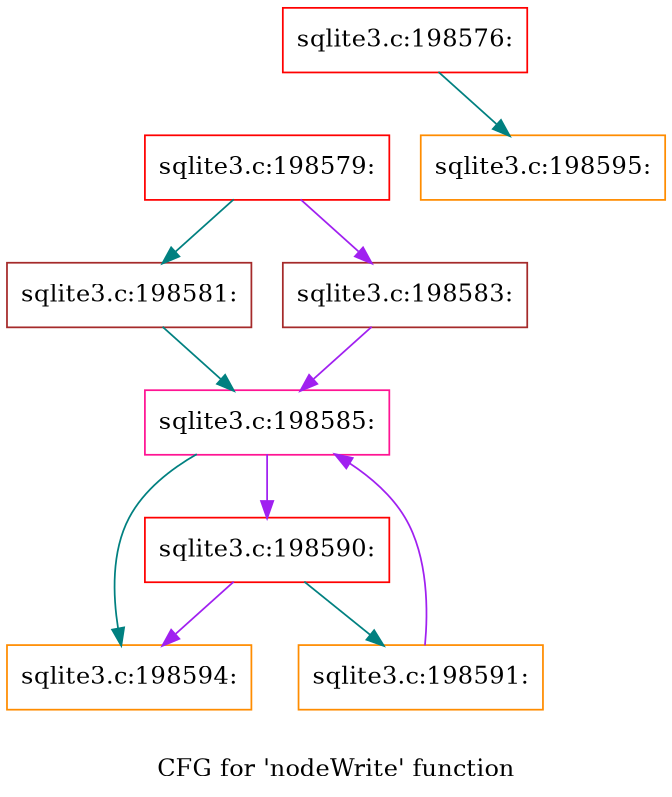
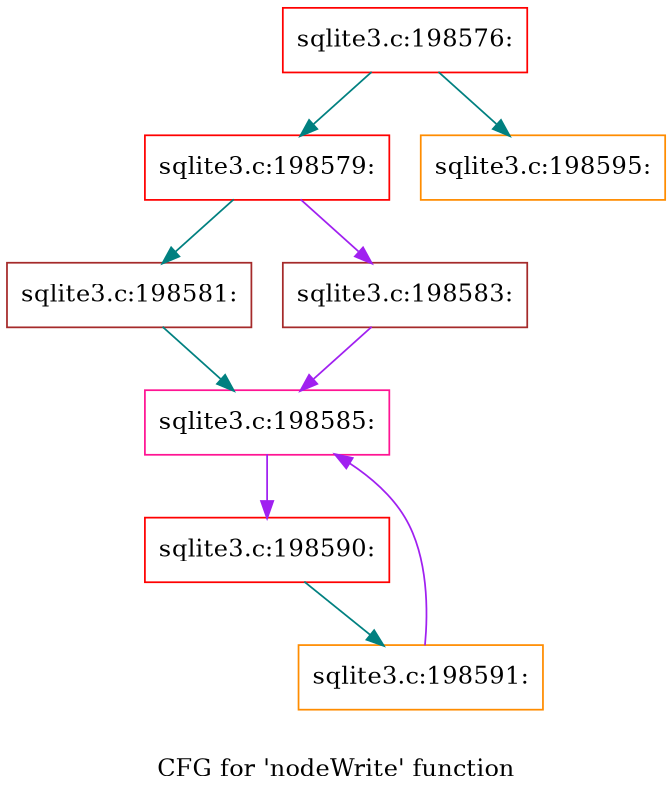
  digraph {
    label="CFG for 'nodeWrite' function"
    node [color=red shape=record]
    edge [color=teal]
    n1 [label="{sqlite3.c:198576:}"]
    n2 [label="{sqlite3.c:198579:}"]
    n3 [color=darkorange label="{sqlite3.c:198595:}"]
    n4 [color=brown label="{sqlite3.c:198581:}"]
    n5 [color=brown label="{sqlite3.c:198583:}"]
    n6 [color=deeppink label="{sqlite3.c:198585:}"]
    n7 [label="{sqlite3.c:198590:}"]
-   n8 [color=darkorange label="{sqlite3.c:198594:}"]
    n9 [color=darkorange label="{sqlite3.c:198591:}"]
+   n1 -> n2
    n1 -> n3
    n2 -> n4
    n2 -> n5 [color=purple]
    n4 -> n6
    n5 -> n6 [color=purple]
    n6 -> n7 [color=purple]
-   n6 -> n8
-   n7 -> n8 [color=purple]
    n7 -> n9
    n9 -> n6 [color=purple]
  }
